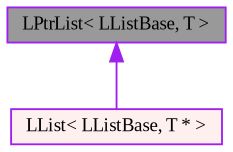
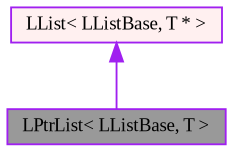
  digraph {
    fontname="Liberation Serif"
    node [color=purple fontname="Liberation Serif" fontsize=10 shape=box style=filled]
    n1 [fillcolor=grey60 fontcolor=black height=0.2 label="LPtrList\< LListBase, T \>" width=0.4]
    n2 [fillcolor="#FFF0F0" height=0.2 label="LList\< LListBase, T * \>" width=0.4]
-   n1 -> n2 [color=purple dir=back fontname="Liberation Serif" fontsize=10 labelfontname=Helvetica labelfontsize=10 style=solid]
+   n2 -> n1 [color=purple dir=back fontname="Liberation Serif" fontsize=10 labelfontname=Helvetica labelfontsize=10 style=solid]
  }
